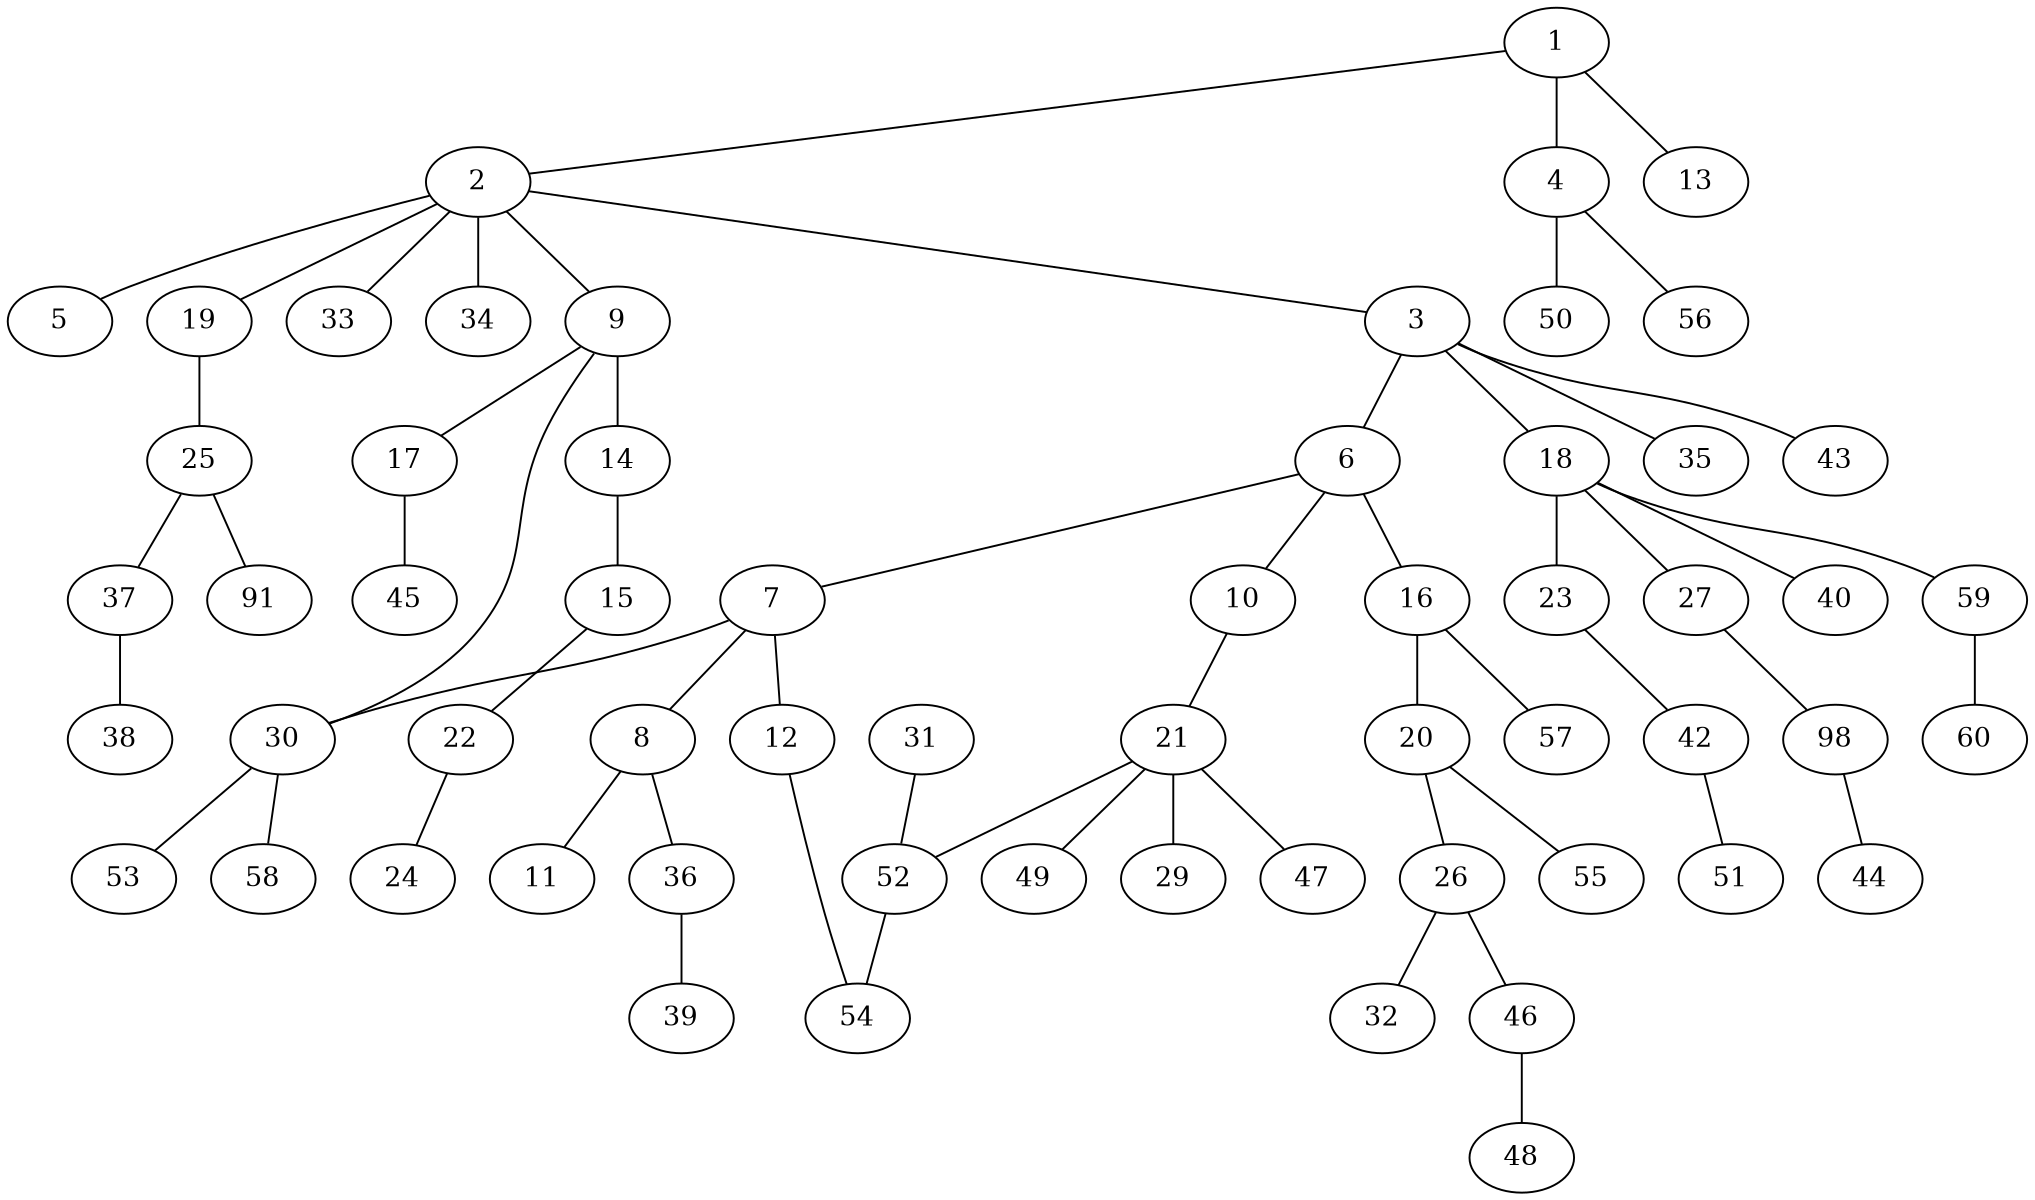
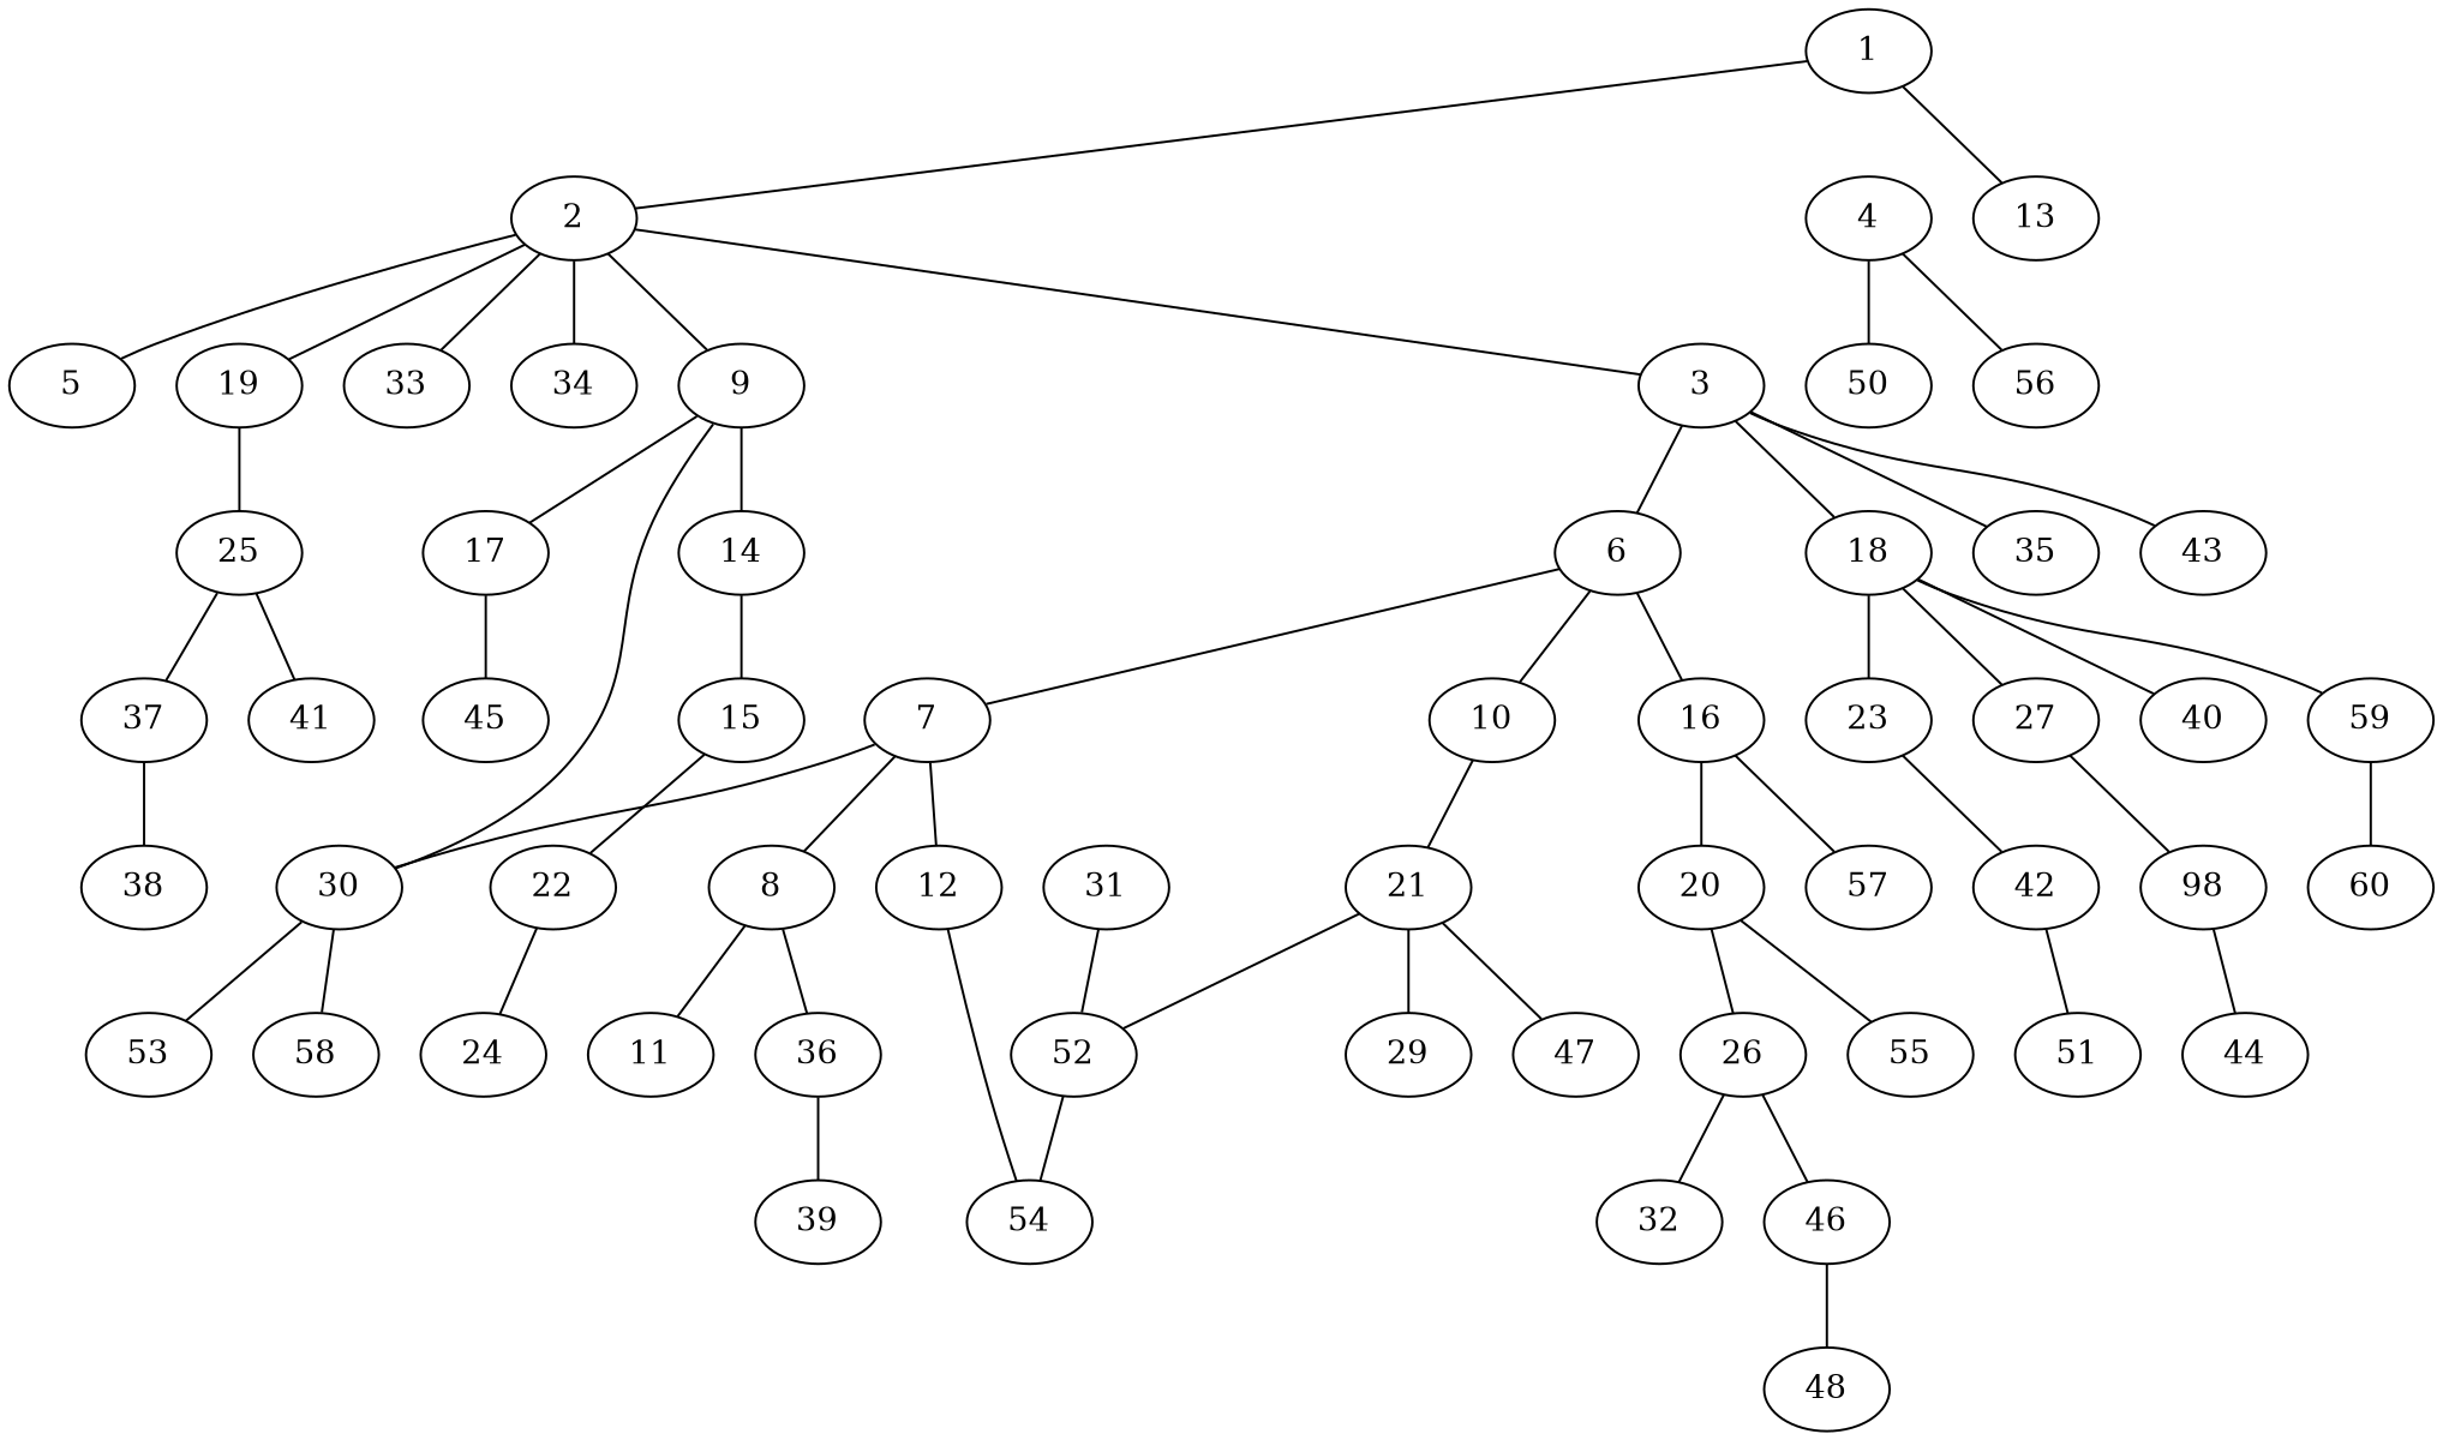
  graph {
    1
    2
    4
    13
    3
    5
    9
    19
    33
    34
    50
    56
    6
    18
    35
    43
    30
    14
    17
    25
    31
    52
    7
    10
    16
    23
    27
    40
    59
    53
    58
    15
    45
    37
-   41 [label=91]
+   41
    8
    12
    21
    20
    57
    42
    n42 [label=98]
    60
    11
    36
    54
    29
    47
-   49
    26
    55
    39
    22
    24
    32
    46
    51
    44
    38
    48
    1 -- 2
-   1 -- 4
    1 -- 13
    2 -- 3
    2 -- 5
    2 -- 9
    2 -- 19
    2 -- 33
    2 -- 34
    4 -- 50
    4 -- 56
    3 -- 6
    3 -- 18
    3 -- 35
    3 -- 43
    9 -- 30
    9 -- 14
    9 -- 17
    19 -- 25
    6 -- 7
    6 -- 10
    6 -- 16
    18 -- 23
    18 -- 27
    18 -- 40
    18 -- 59
    30 -- 53
    30 -- 58
    14 -- 15
    17 -- 45
    25 -- 37
    25 -- 41
    31 -- 52
    52 -- 54
    7 -- 30
    7 -- 8
    7 -- 12
    10 -- 21
    16 -- 20
    16 -- 57
    23 -- 42
    27 -- n42
    59 -- 60
    15 -- 22
    37 -- 38
    8 -- 11
    8 -- 36
    12 -- 54
    21 -- 52
    21 -- 29
    21 -- 47
-   21 -- 49
    20 -- 26
    20 -- 55
    42 -- 51
    n42 -- 44
    36 -- 39
    26 -- 32
    26 -- 46
    22 -- 24
    46 -- 48
  }
